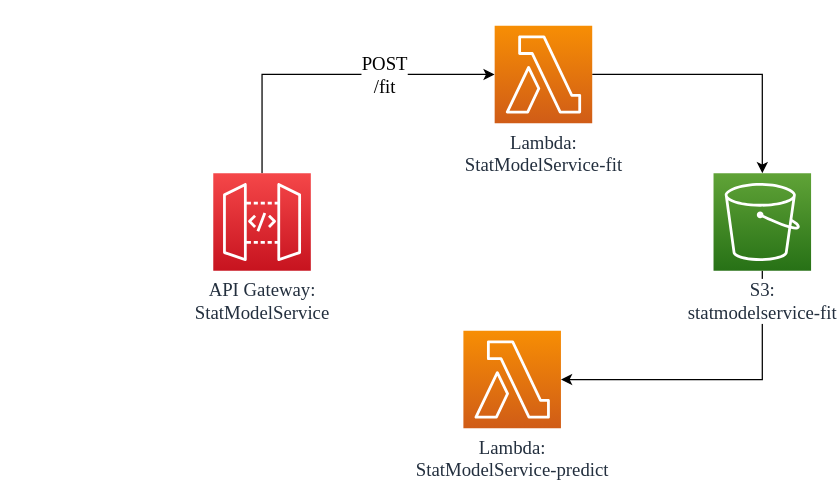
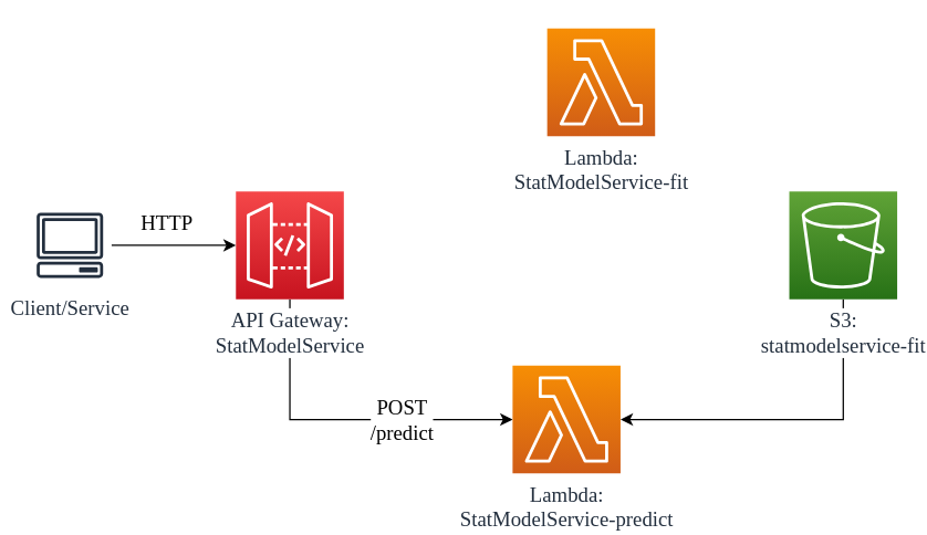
  <mxCell id="0" />
  <mxCell id="1" parent="0" />
- <mxCell id="2" value="&lt;font style=&quot;font-size: 15px&quot;&gt;POST&lt;br&gt;/fit&lt;/font&gt;" style="edgeStyle=orthogonalEdgeStyle;rounded=0;orthogonalLoop=1;jettySize=auto;html=1;fontFamily=Goldman;fontSource=https%3A%2F%2Ffonts.googleapis.com%2Fcss%3Ffamily%3DGoldman;" edge="1" parent="1" source="4" target="8"><mxGeometry x="0.333" relative="1" as="geometry"><mxPoint x="209" y="98" as="sourcePoint" /><Array as="points"><mxPoint x="209" y="59" /></Array><mxPoint as="offset" /></mxGeometry></mxCell>
+ <mxCell id="3" value="&lt;font face=&quot;Goldman&quot; data-font-src=&quot;https://fonts.googleapis.com/css?family=Goldman&quot; style=&quot;font-size: 15px&quot;&gt;POST&lt;br&gt;/predict&lt;/font&gt;" style="edgeStyle=orthogonalEdgeStyle;rounded=0;orthogonalLoop=1;jettySize=auto;html=1;" edge="1" parent="1" source="4" target="9"><mxGeometry x="0.355" relative="1" as="geometry"><mxPoint x="209" y="260" as="sourcePoint" /><Array as="points"><mxPoint x="209" y="303" /></Array><mxPoint as="offset" /></mxGeometry></mxCell>
  <mxCell id="4" value="&lt;font style=&quot;font-size: 15px&quot; face=&quot;Goldman&quot; data-font-src=&quot;https://fonts.googleapis.com/css?family=Goldman&quot;&gt;API Gateway:&lt;br&gt;StatModelService&lt;/font&gt;" style="outlineConnect=0;fontColor=#232F3E;gradientColor=#F54749;gradientDirection=north;fillColor=#C7131F;strokeColor=#ffffff;dashed=0;verticalLabelPosition=bottom;verticalAlign=top;align=center;html=1;fontSize=12;fontStyle=0;aspect=fixed;shape=mxgraph.aws4.resourceIcon;resIcon=mxgraph.aws4.api_gateway;labelBackgroundColor=#ffffff;" vertex="1" parent="1"><mxGeometry x="170" y="138" width="78" height="78" as="geometry" /></mxCell>
  <mxCell id="5" style="edgeStyle=orthogonalEdgeStyle;rounded=0;orthogonalLoop=1;jettySize=auto;html=1;" edge="1" parent="1" source="6" target="9"><mxGeometry relative="1" as="geometry"><mxPoint x="609" y="260" as="sourcePoint" /><Array as="points"><mxPoint x="609" y="303" /></Array></mxGeometry></mxCell>
  <mxCell id="6" value="&lt;font face=&quot;Goldman&quot; data-font-src=&quot;https://fonts.googleapis.com/css?family=Goldman&quot; style=&quot;font-size: 15px&quot;&gt;S3:&lt;br&gt;statmodelservice-fit&lt;/font&gt;" style="outlineConnect=0;fontColor=#232F3E;gradientColor=#60A337;gradientDirection=north;fillColor=#277116;strokeColor=#ffffff;dashed=0;verticalLabelPosition=bottom;verticalAlign=top;align=center;html=1;fontSize=12;fontStyle=0;aspect=fixed;shape=mxgraph.aws4.resourceIcon;resIcon=mxgraph.aws4.s3;labelBackgroundColor=#ffffff;" vertex="1" parent="1"><mxGeometry x="570" y="138" width="78" height="78" as="geometry" /></mxCell>
- <mxCell id="7" style="edgeStyle=orthogonalEdgeStyle;rounded=0;orthogonalLoop=1;jettySize=auto;html=1;" edge="1" parent="1" source="8" target="6"><mxGeometry relative="1" as="geometry"><mxPoint x="609" y="98" as="targetPoint" /><Array as="points"><mxPoint x="609" y="59" /></Array></mxGeometry></mxCell>
  <mxCell id="8" value="&lt;font face=&quot;Goldman&quot; data-font-src=&quot;https://fonts.googleapis.com/css?family=Goldman&quot; style=&quot;font-size: 15px&quot;&gt;Lambda:&lt;br&gt;StatModelService-fit&lt;br&gt;&lt;/font&gt;" style="outlineConnect=0;fontColor=#232F3E;gradientColor=#F78E04;gradientDirection=north;fillColor=#D05C17;strokeColor=#ffffff;dashed=0;verticalLabelPosition=bottom;verticalAlign=top;align=center;html=1;fontSize=12;fontStyle=0;aspect=fixed;shape=mxgraph.aws4.resourceIcon;resIcon=mxgraph.aws4.lambda;" vertex="1" parent="1"><mxGeometry x="395" y="20" width="78" height="78" as="geometry" /></mxCell>
  <mxCell id="9" value="&lt;font face=&quot;Goldman&quot; data-font-src=&quot;https://fonts.googleapis.com/css?family=Goldman&quot; style=&quot;font-size: 15px&quot;&gt;Lambda:&lt;br&gt;StatModelService-predict&lt;br&gt;&lt;/font&gt;" style="outlineConnect=0;fontColor=#232F3E;gradientColor=#F78E04;gradientDirection=north;fillColor=#D05C17;strokeColor=#ffffff;dashed=0;verticalLabelPosition=bottom;verticalAlign=top;align=center;html=1;fontSize=12;fontStyle=0;aspect=fixed;shape=mxgraph.aws4.resourceIcon;resIcon=mxgraph.aws4.lambda;" vertex="1" parent="1"><mxGeometry x="370" y="264" width="78" height="78" as="geometry" /></mxCell>
+ <mxCell id="10" value="&lt;font style=&quot;font-size: 15px&quot; face=&quot;Goldman&quot; data-font-src=&quot;https://fonts.googleapis.com/css?family=Goldman&quot;&gt;HTTP&lt;/font&gt;" style="edgeStyle=orthogonalEdgeStyle;rounded=0;orthogonalLoop=1;jettySize=auto;html=1;" edge="1" parent="1" source="11" target="4"><mxGeometry x="-0.111" y="17" relative="1" as="geometry"><mxPoint x="90" y="178" as="sourcePoint" /><mxPoint as="offset" /></mxGeometry></mxCell>
+ <mxCell id="11" value="&lt;font style=&quot;font-size: 15px&quot; face=&quot;Goldman&quot; data-font-src=&quot;https://fonts.googleapis.com/css?family=Goldman&quot;&gt;Client/Service&lt;/font&gt;" style="outlineConnect=0;fontColor=#232F3E;gradientColor=none;strokeColor=#232F3E;fillColor=#ffffff;dashed=0;verticalLabelPosition=bottom;verticalAlign=top;align=center;html=1;fontSize=12;fontStyle=0;aspect=fixed;shape=mxgraph.aws4.resourceIcon;resIcon=mxgraph.aws4.client;labelBackgroundColor=#ffffff;" vertex="1" parent="1"><mxGeometry x="20" y="147" width="60" height="60" as="geometry" /></mxCell>
